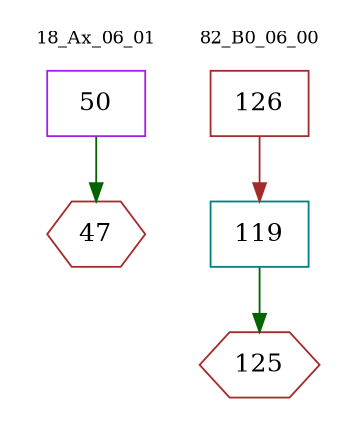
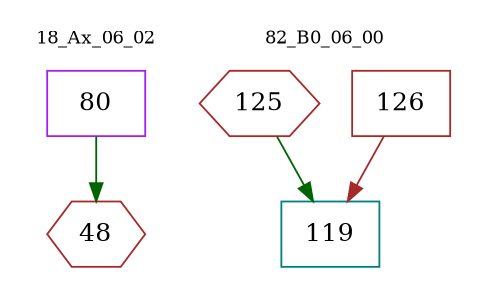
  digraph {
    node [color=brown shape=box]
    edge [color=darkgreen]
-   n1 [color=purple label=50]
-   n2 [label=47 shape=hexagon]
+   n1 [color=purple label=80]
+   n2 [label=48 shape=hexagon]
    n3 [label=126]
    n4 [color=teal label=119]
    n5 [label=125 shape=hexagon]
    subgraph cluster_1 {
      color=white
      fontsize=10
-     label="18_Ax_06_01"
+     label="18_Ax_06_02"
      n1
      n2
    }
    subgraph cluster_2 {
      color=white
      fontsize=10
      label="82_B0_06_00"
      n3
      n4
      n5
    }
    n1 -> n2
    n3 -> n4 [color=brown]
-   n4 -> n5
+   n5 -> n4
  }
